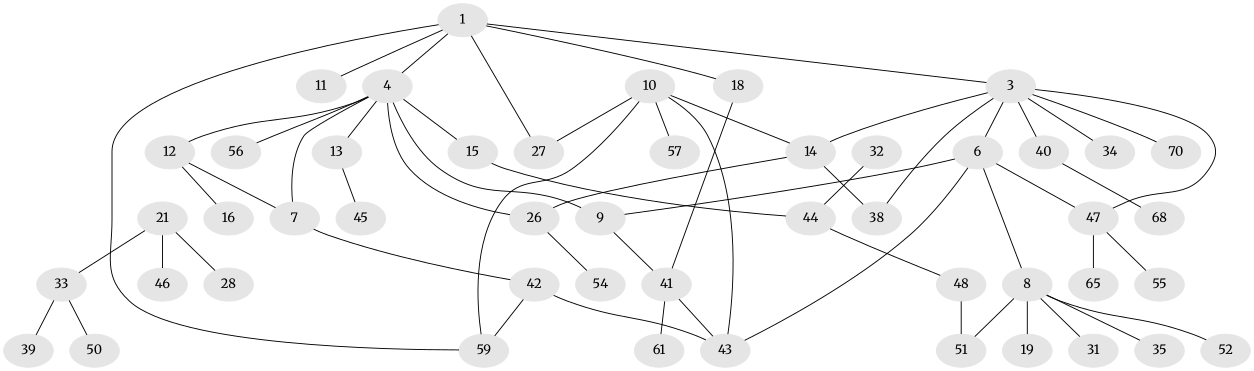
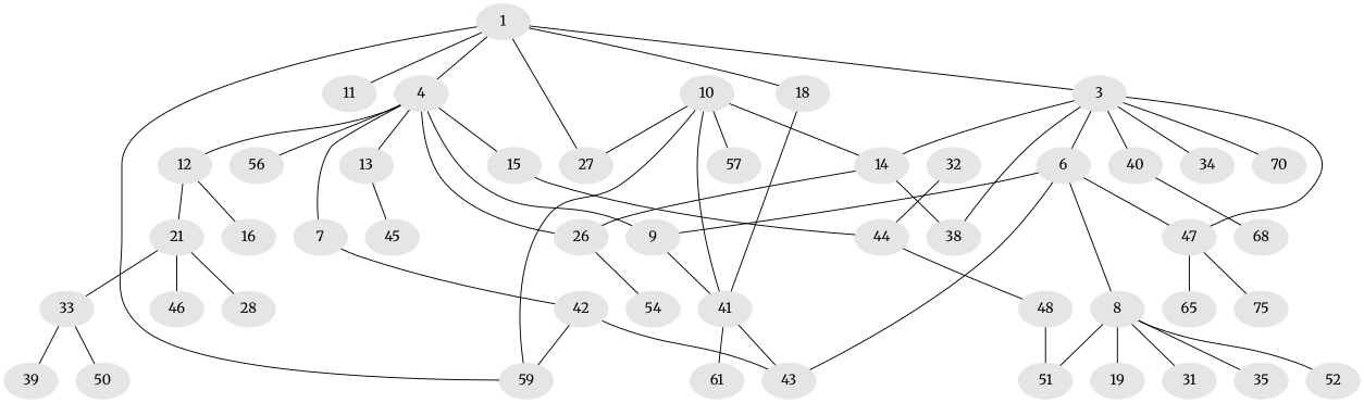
  graph {
    fontname=Merriweather
    node [color=gray90 fontname=Merriweather style=filled]
    edge [fontname=Merriweather]
    1 [super="+2"]
    3 [super="+23"]
    4 [super="+5"]
    11
    18 [super="+20"]
    59 [super="+67"]
    27
    6 [super="+29"]
    14 [super="+25"]
    34
    38
    40
    47 [super="+63"]
    70
    7
    9 [super="+66"]
    12 [super="+30"]
    13
    15 [super="+60"]
    26 [super="+52"]
    56
    10 [super="+24"]
    41 [super="+53"]
    57
    8 [super="+17"]
    43
    68
-   55
+   55 [label=75]
    65
    42 [super="+72"]
    16 [super="+64"]
    21 [super="+22"]
    45 [super="+73"]
    44 [super="+49"]
    54
    19 [super="+62"]
    31
    35
    51 [super="+69"]
    n40 [label=52]
    61
    28
    33 [super="+37"]
    46
    32 [super="+71"]
    48
    39
    50
    1 -- 3
    1 -- 4
    1 -- 11
    1 -- 18
    1 -- 59
    1 -- 27
    3 -- 6
    3 -- 14
    3 -- 34
    3 -- 38
    3 -- 40
    3 -- 47
    3 -- 70
    4 -- 7
    4 -- 9
    4 -- 12
    4 -- 13
    4 -- 15
    4 -- 26
    4 -- 56
    18 -- 41
    6 -- 47
    6 -- 9
    6 -- 8
    6 -- 43
    14 -- 38
    14 -- 26
    40 -- 68
    47 -- 55
    47 -- 65
    7 -- 42
    9 -- 41
    12 -- 16
-   12 -- 7
+   12 -- 21
    13 -- 45
    15 -- 44
    26 -- 54
    10 -- 59
    10 -- 27
    10 -- 14
-   10 -- 43
+   10 -- 41
    10 -- 57
    41 -- 43
    41 -- 61
    8 -- 19
    8 -- 31
    8 -- 35
    8 -- 51 [weight=2]
    8 -- n40
    42 -- 59
    42 -- 43
    21 -- 28
    21 -- 33
    21 -- 46
    44 -- 48
    33 -- 39
    33 -- 50
    32 -- 44
    48 -- 51
  }
